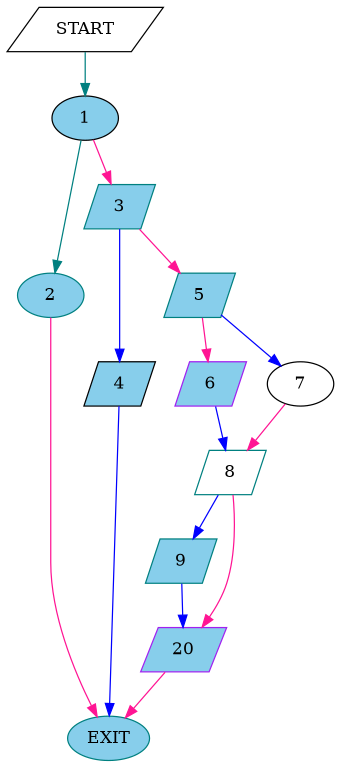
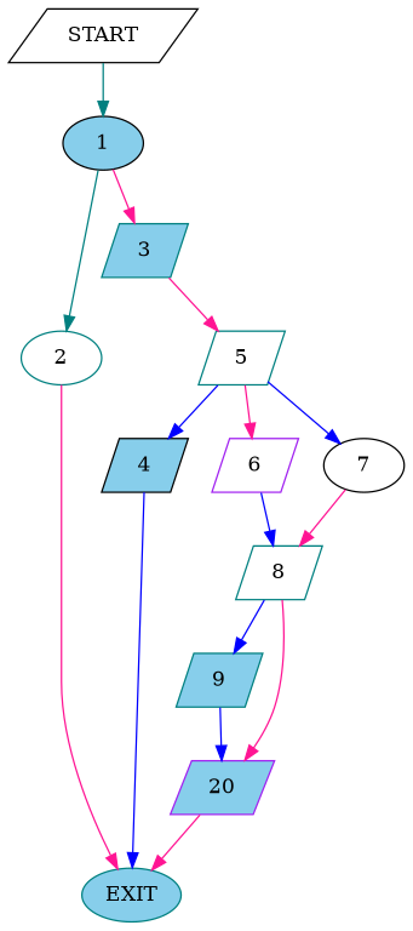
  digraph {
    node [color=teal fillcolor=skyblue shape=parallelogram style=filled]
    edge [color=deeppink]
    n1 [color=black fillcolor=white label=START]
    1 [color=black shape=ellipse]
-   2 [shape=ellipse]
+   2 [fillcolor=white shape=ellipse]
    3
    n5 [label=EXIT shape=ellipse]
    4 [color=black]
-   5
-   6 [color=purple]
+   5 [fillcolor=white]
+   6 [color=purple fillcolor=white]
    7 [color=black fillcolor=white shape=ellipse]
    8 [fillcolor=white]
    9
    n12 [color=purple label=20]
    n1 -> 1 [color=teal]
    1 -> 2 [color=teal]
    1 -> 3
    2 -> n5
-   3 -> 4 [color=blue]
+   5 -> 4 [color=blue]
    3 -> 5
    4 -> n5 [color=blue]
    5 -> 6
    5 -> 7 [color=blue]
    6 -> 8 [color=blue]
    7 -> 8
    8 -> 9 [color=blue]
    8 -> n12
    9 -> n12 [color=blue]
    n12 -> n5
  }
